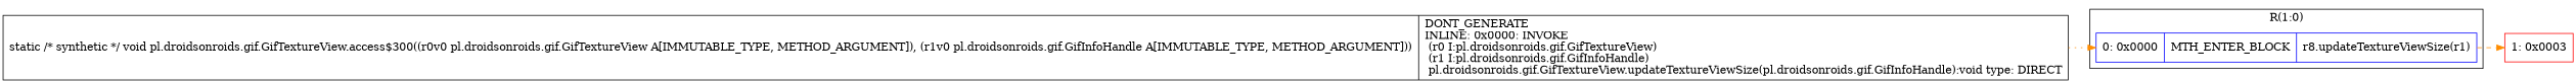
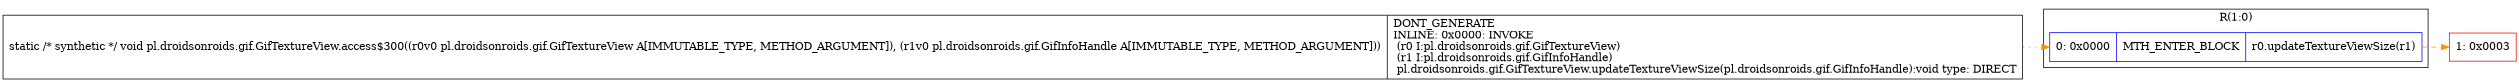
  digraph {
    rankdir=LR
    fontname="DejaVu Serif"
    node [shape=record fontname="DejaVu Serif"]
    edge [color=darkorange fontname="DejaVu Serif"]
-   n1 [color=blue label="{0\:\ 0x0000|MTH_ENTER_BLOCK\l|r8.updateTextureViewSize(r1)\l}"]
+   n1 [color=blue label="{0\:\ 0x0000|MTH_ENTER_BLOCK\l|r0.updateTextureViewSize(r1)\l}"]
    n2 [color=red label="{1\:\ 0x0003}"]
    n3 [label="{static \/* synthetic *\/ void pl.droidsonroids.gif.GifTextureView.access$300((r0v0 pl.droidsonroids.gif.GifTextureView A[IMMUTABLE_TYPE, METHOD_ARGUMENT]), (r1v0 pl.droidsonroids.gif.GifInfoHandle A[IMMUTABLE_TYPE, METHOD_ARGUMENT]))  | DONT_GENERATE\lINLINE: 0x0000: INVOKE  \l  (r0 I:pl.droidsonroids.gif.GifTextureView)\l  (r1 I:pl.droidsonroids.gif.GifInfoHandle)\l pl.droidsonroids.gif.GifTextureView.updateTextureViewSize(pl.droidsonroids.gif.GifInfoHandle):void type: DIRECT\l}"]
    subgraph cluster_1 {
      label="R(1:0)"
      n1
    }
    n1 -> n2 [style=dashed]
    n3 -> n1 [style=dotted]
  }
